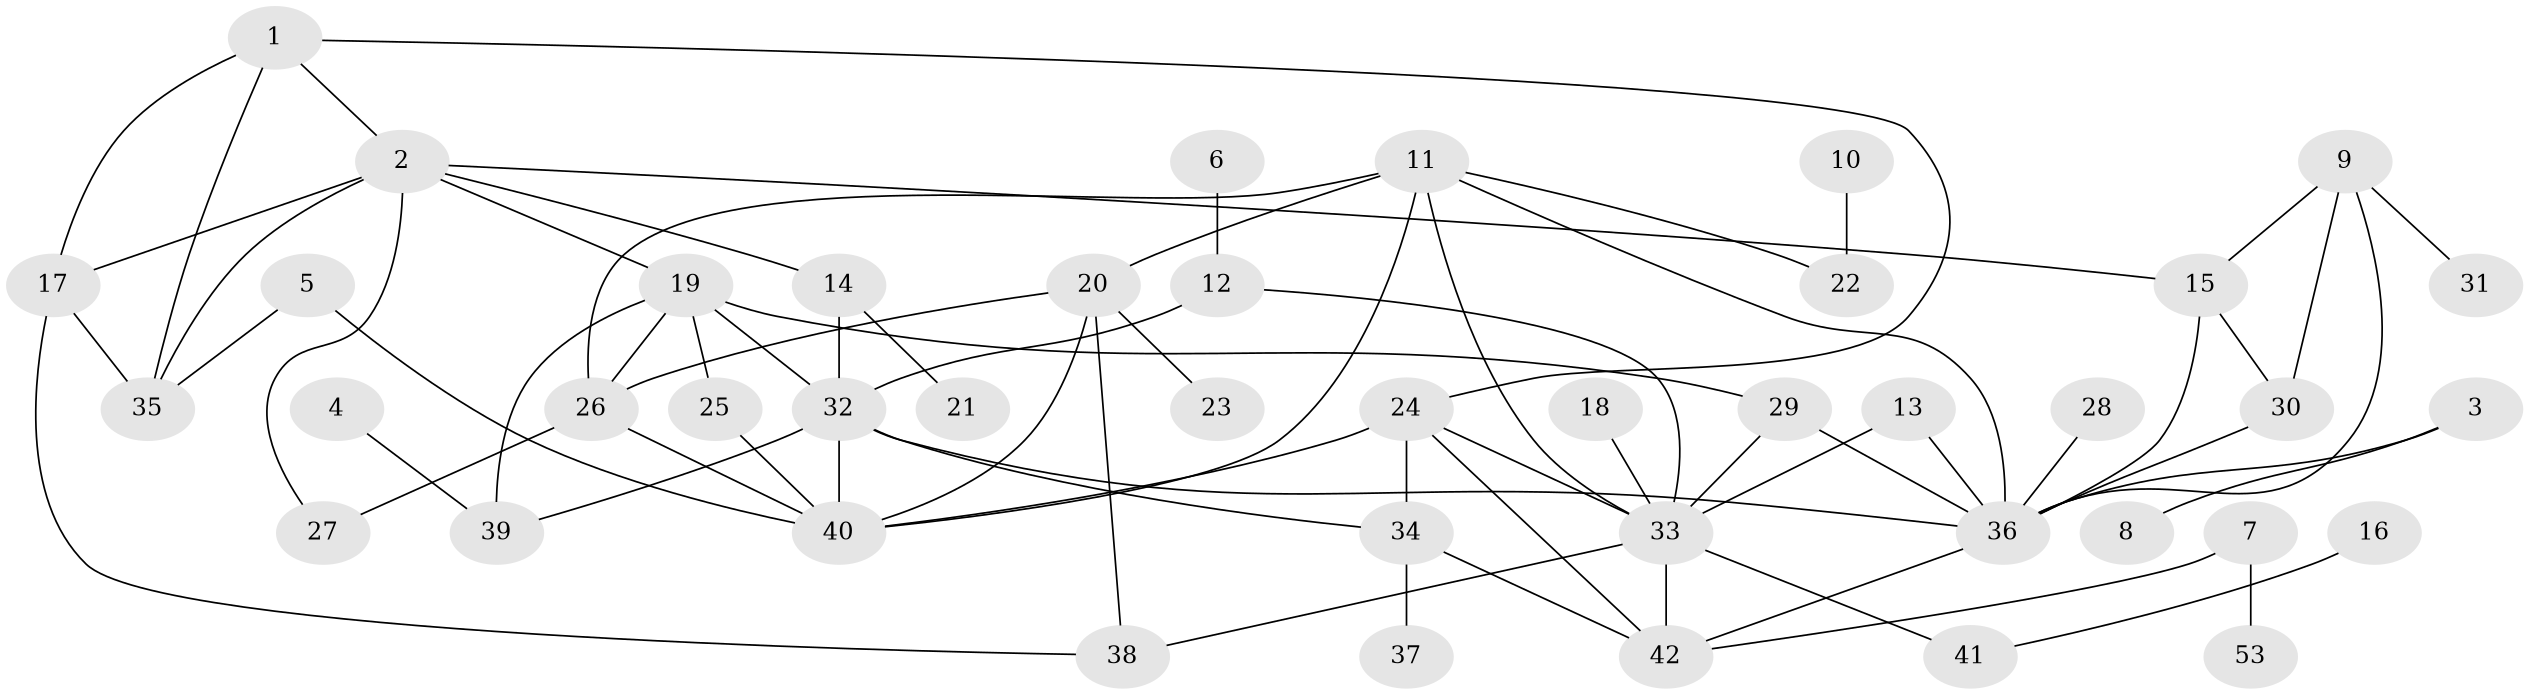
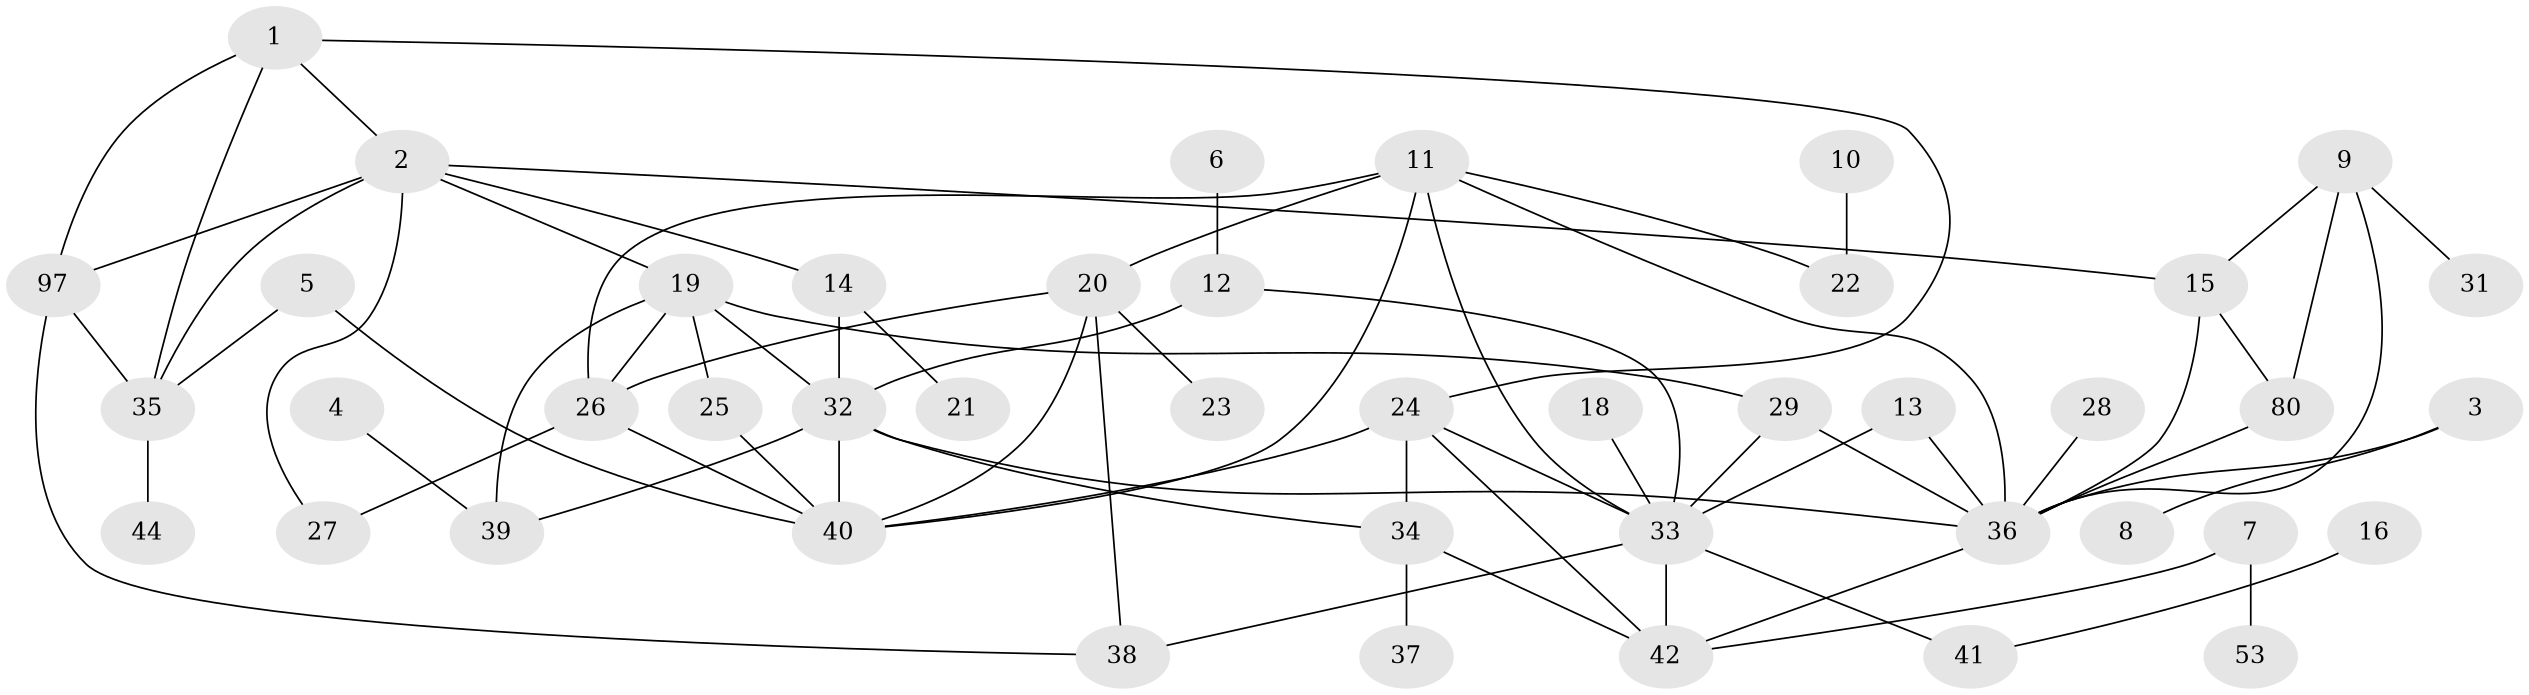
  graph {
    node [color=gray90 style=filled]
    edge [weight=1.0]
    1
    2
-   17
+   17 [label=97]
    24
    35
    14
    15
    19
    27
    38
    40
    42
    33
    34
+   44
    32
    21
    36
-   30
+   30 [label=80]
    39
    26
    25
    29
    3
    8
    4
    5
    6
    12
    7
    n31 [label=53]
    9
    31
    10
    22
    11
    20
    23
    41
    13
    16
    18
    37
    28
    1 -- 2
    1 -- 17
    1 -- 24
    1 -- 35
    2 -- 17
    2 -- 35
    2 -- 14
    2 -- 15
    2 -- 19
    2 -- 27
    17 -- 35
    17 -- 38
    24 -- 40
    24 -- 42
    24 -- 33
    24 -- 34
+   35 -- 44
    14 -- 32
    14 -- 21
    15 -- 36
    15 -- 30
    19 -- 32
    19 -- 39 [weight=2.0]
    19 -- 26
    19 -- 25
    19 -- 29
    33 -- 38
    33 -- 42
    33 -- 41
    34 -- 42
    34 -- 37
    32 -- 40
    32 -- 34
    32 -- 36
    32 -- 39 [weight=2.0]
    36 -- 42
    30 -- 36
    26 -- 27
    26 -- 40
    25 -- 40
    29 -- 33
    29 -- 36
    3 -- 36
    3 -- 8
    4 -- 39
    5 -- 35
    5 -- 40
    6 -- 12
    12 -- 33
    12 -- 32
    7 -- 42
    7 -- n31
    9 -- 15
    9 -- 36
    9 -- 30
    9 -- 31
    10 -- 22
    11 -- 40
    11 -- 33
    11 -- 36
    11 -- 26
    11 -- 22
    11 -- 20
    20 -- 38
    20 -- 40
    20 -- 26
    20 -- 23
    13 -- 33
    13 -- 36
    16 -- 41
    18 -- 33
    28 -- 36
  }
